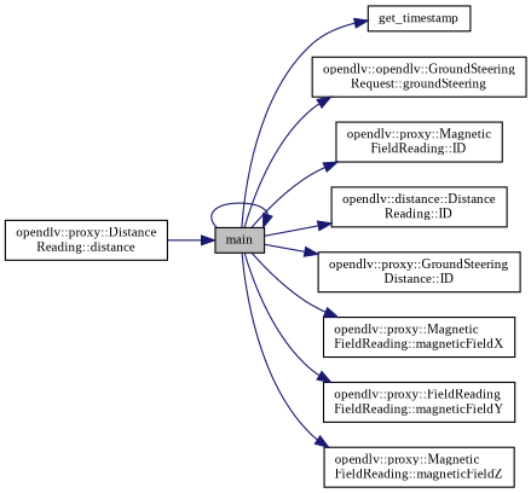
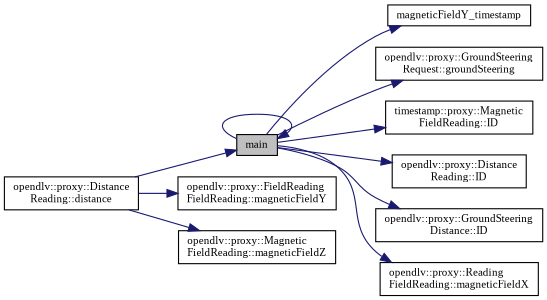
  digraph {
    fontname="Liberation Serif"
    rankdir=LR
    node [color=black fillcolor=white fontname="Liberation Serif" fontsize=10 shape=record style=filled]
    edge [color=midnightblue fontname="Liberation Serif" fontsize=10 labelfontname=Helvetica labelfontsize=10 style=solid]
    n1 [fillcolor=grey75 fontcolor=black height=0.2 label=main width=0.4]
-   n2 [height=0.2 label=get_timestamp width=0.4]
-   n3 [height=0.2 label="opendlv::opendlv::GroundSteering\lRequest::groundSteering" width=0.4]
-   n4 [height=0.2 label="opendlv::proxy::Magnetic\lFieldReading::ID" width=0.4]
-   n5 [height=0.2 label="opendlv::distance::Distance\lReading::ID" width=0.4]
+   n2 [height=0.2 label=magneticFieldY_timestamp width=0.4]
+   n3 [height=0.2 label="opendlv::proxy::GroundSteering\lRequest::groundSteering" width=0.4]
+   n4 [height=0.2 label="timestamp::proxy::Magnetic\lFieldReading::ID" width=0.4]
+   n5 [height=0.2 label="opendlv::proxy::Distance\lReading::ID" width=0.4]
    n6 [height=0.2 label="opendlv::proxy::GroundSteering\lDistance::ID" width=0.4]
-   n7 [height=0.2 label="opendlv::proxy::Magnetic\lFieldReading::magneticFieldX" width=0.4]
+   n7 [height=0.2 label="opendlv::proxy::Reading\lFieldReading::magneticFieldX" width=0.4]
    n8 [height=0.2 label="opendlv::proxy::FieldReading\lFieldReading::magneticFieldY" width=0.4]
    n9 [height=0.2 label="opendlv::proxy::Magnetic\lFieldReading::magneticFieldZ" width=0.4]
    n10 [height=0.2 label="opendlv::proxy::Distance\lReading::distance" width=0.4]
    n1 -> n1
    n1 -> n2
    n1 -> n3
    n1 -> n4
    n1 -> n5
    n1 -> n6
    n1 -> n7
-   n1 -> n8
-   n1 -> n9
+   n10 -> n8
+   n10 -> n9
    n10 -> n1
  }
